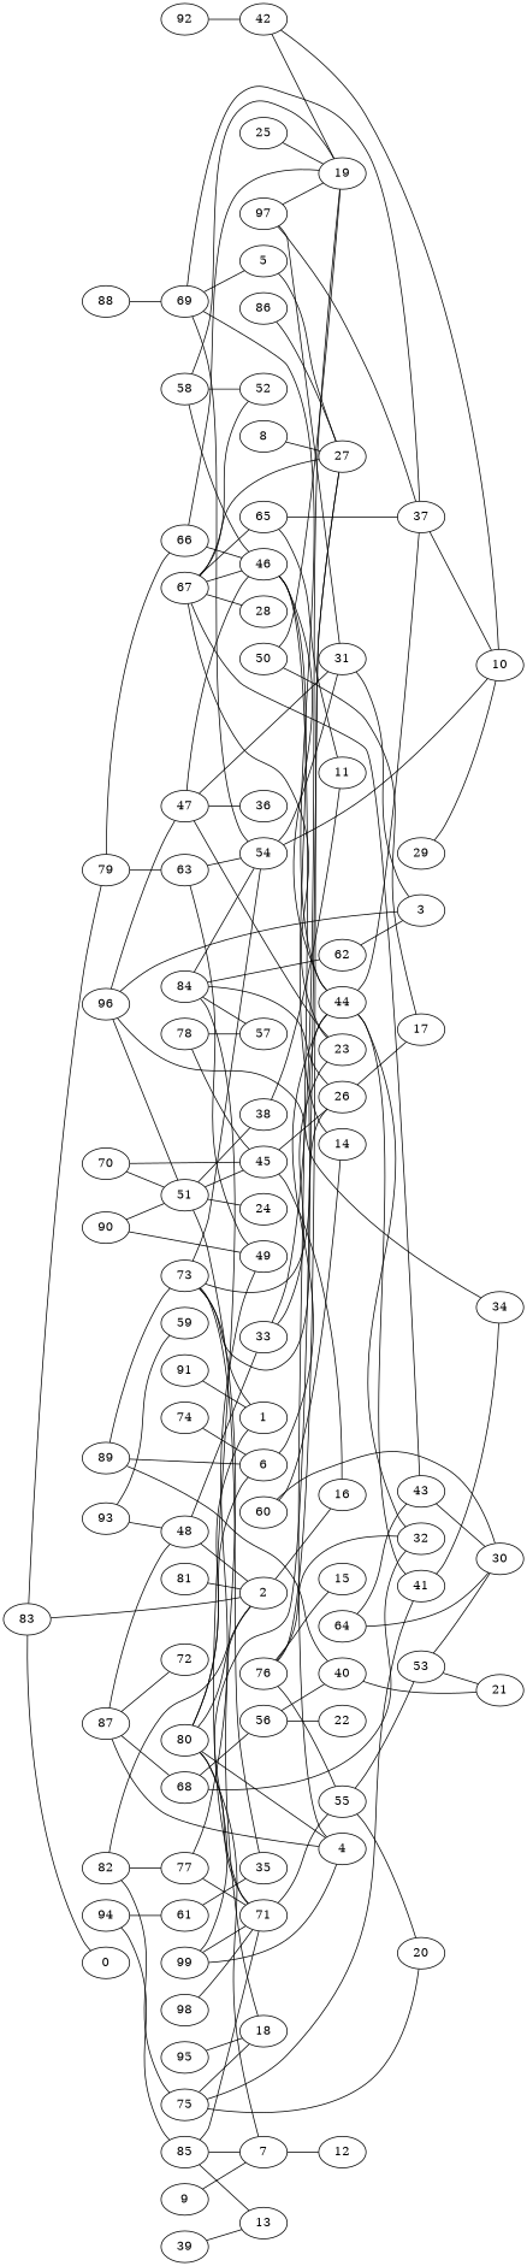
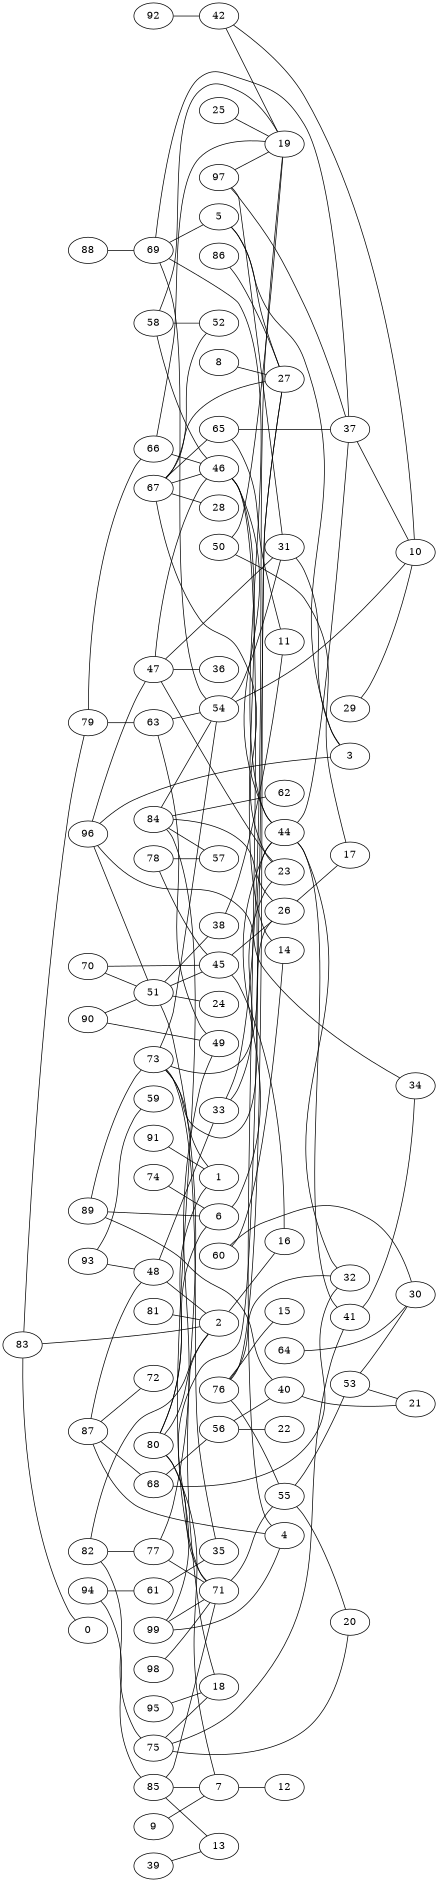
  digraph {
    fontname="DejaVu Serif"
    rankdir=LR
    node [fontname="DejaVu Serif"]
    edge [color=black dir=none fontname="DejaVu Serif"]
    92
    42
    19
    10
    89
    6
    40
    73
    44
    60
    14
    30
    78
    57
    45
    26
    16
    88
    69
    37
    5
    54
    82
    77
    2
    75
    49
    71
    21
    86
    27
    91
    1
    63
    55
    29
    99
    4
    58
    97
    31
    3
    68
    56
    32
    22
    83
    0
    79
    51
    24
    38
    18
    9
    7
    12
    93
    59
    48
    33
    94
    61
    85
    35
    11
    13
    17
    50
    67
    65
    28
-   43
    46
    23
    52
    41
    66
    76
    15
    20
    53
    90
    39
    80
    34
    87
    72
    70
    96
    47
    36
    8
    84
    62
    25
    64
    74
    81
    95
    98
    subgraph sub_1 {
      92
      42
      19
      10
      89
      6
      40
      73
      44
      60
      14
      30
      78
      57
      45
      26
      16
      88
      69
      37
      5
      54
      82
      77
      2
      75
      49
      71
      21
      86
      27
      91
      1
      63
      55
      29
      99
      4
      58
      97
      31
      3
      68
      56
      32
      22
      83
      0
      79
      51
      24
      38
      18
      9
      7
      12
      93
      59
      48
      33
      94
      61
      85
      35
      11
      13
      17
      50
      67
      65
      28
-     43
      46
      23
      52
      41
      66
      76
      15
      20
      53
      90
      39
      80
      34
      87
      72
      70
      96
      47
      36
      8
      84
      62
      25
      64
      74
      81
      95
      98
    }
    92 -> 42
    42 -> 19
    42 -> 10
    89 -> 6
    89 -> 40
    89 -> 73
    6 -> 44
    40 -> 21
    73 -> 44
    73 -> 26
    73 -> 54
    73 -> 1
    73 -> 35
    44 -> 37
    44 -> 32
    44 -> 41
    60 -> 14
    60 -> 30
    78 -> 57
    78 -> 45
    45 -> 26
    45 -> 16
    26 -> 17
    88 -> 69
    69 -> 44
    69 -> 37
    69 -> 5
    69 -> 54
    37 -> 10
    5 -> 27
    54 -> 10
    54 -> 31
    82 -> 77
    82 -> 2
    82 -> 75
    77 -> 49
    77 -> 71
    2 -> 16
    75 -> 18
    75 -> 41
    75 -> 20
    71 -> 55
    86 -> 27
    91 -> 1
    63 -> 54
    63 -> 49
    55 -> 20
    55 -> 53
    29 -> 10
    99 -> 71
    99 -> 27
    99 -> 4
    58 -> 19
    58 -> 46
    58 -> 52
    97 -> 19
    97 -> 37
    97 -> 31
    31 -> 3
    68 -> 56
    68 -> 32
    56 -> 40
    56 -> 22
    83 -> 2
    83 -> 0
    83 -> 79
    79 -> 63
    79 -> 66
    51 -> 45
    51 -> 24
    51 -> 38
    51 -> 18
    38 -> 11
    9 -> 7
    7 -> 12
    93 -> 59
    93 -> 48
    48 -> 2
    48 -> 33
    33 -> 19
    33 -> 23
    94 -> 61
    94 -> 85
    61 -> 35
    85 -> 71
    85 -> 7
    85 -> 13
    50 -> 19
    50 -> 17
    67 -> 27
    67 -> 65
    67 -> 28
-   67 -> 43
    67 -> 46
    67 -> 23
    67 -> 52
    65 -> 37
    65 -> 11
-   43 -> 30
    46 -> 44
    46 -> 14
    46 -> 4
    41 -> 34
    66 -> 19
    66 -> 46
    76 -> 27
    76 -> 55
    76 -> 32
    76 -> 15
    53 -> 30
    53 -> 21
    90 -> 49
    90 -> 51
    39 -> 13
    80 -> 6
    80 -> 2
    80 -> 71
    80 -> 1
-   80 -> 4
    80 -> 7
    87 -> 4
    87 -> 68
    87 -> 48
    87 -> 72
    70 -> 45
    70 -> 51
    96 -> 3
    96 -> 51
    96 -> 34
    96 -> 47
    47 -> 31
    47 -> 46
    47 -> 23
    47 -> 36
    8 -> 27
    84 -> 57
    84 -> 26
    84 -> 54
    84 -> 71
    84 -> 62
-   62 -> 3
+   5 -> 3
    25 -> 19
    64 -> 30
-   64 -> 43
    74 -> 6
    81 -> 2
    95 -> 18
    98 -> 71
  }
